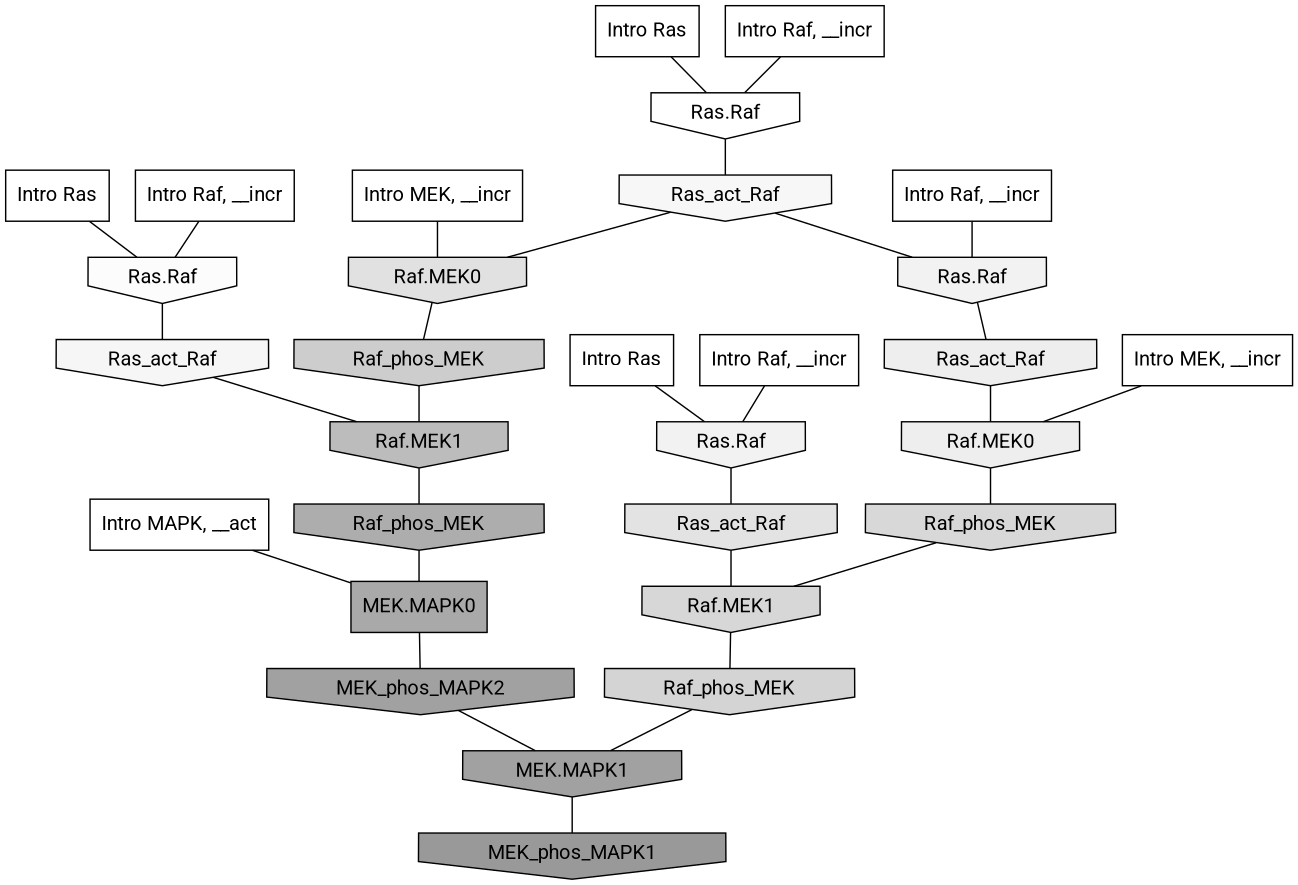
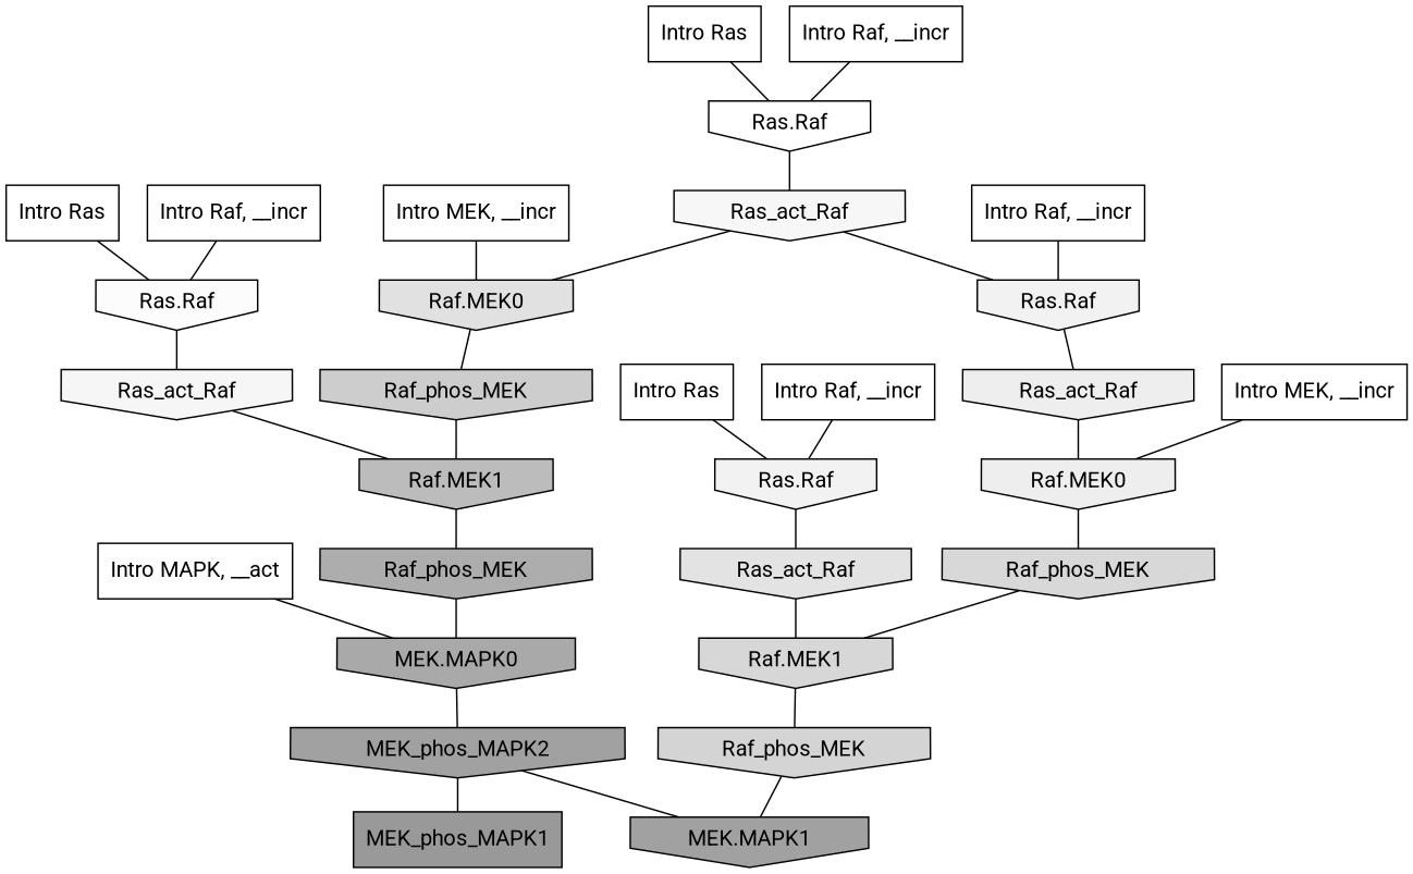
  digraph {
    fontname=Roboto
    rankdir=TB
    ranksep=0.30
    node [fillcolor="0.000 0.000 1.000" fontname=Roboto shape=invhouse style=filled]
    edge [color="0.000 0.000 0.000" dir=none fontname=Roboto]
    n1 [label="Intro Ras" shape=rectangle]
    n2 [fillcolor="0.000 0.000 0.947" label="Ras.Raf"]
    n3 [fillcolor="0.000 0.000 0.890" label=Ras_act_Raf]
    n4 [label="Intro Ras" shape=rectangle]
    n5 [label="Ras.Raf"]
    n6 [fillcolor="0.000 0.000 0.966" label=Ras_act_Raf]
    n7 [label="Intro Ras" shape=rectangle]
    n8 [fillcolor="0.000 0.000 0.988" label="Ras.Raf"]
    n9 [fillcolor="0.000 0.000 0.962" label=Ras_act_Raf]
    n10 [label="Intro Raf, __incr" shape=rectangle]
    n11 [label="Intro Raf, __incr" shape=rectangle]
    n12 [fillcolor="0.000 0.000 0.948" label="Ras.Raf"]
    n13 [fillcolor="0.000 0.000 0.933" label=Ras_act_Raf]
    n14 [label="Intro Raf, __incr" shape=rectangle]
    n15 [label="Intro Raf, __incr" shape=rectangle]
    n16 [label="Intro MEK, __incr" shape=rectangle]
    n17 [fillcolor="0.000 0.000 0.879" label="Raf.MEK0"]
    n18 [fillcolor="0.000 0.000 0.801" label=Raf_phos_MEK]
    n19 [label="Intro MEK, __incr" shape=rectangle]
    n20 [fillcolor="0.000 0.000 0.933" label="Raf.MEK0"]
    n21 [fillcolor="0.000 0.000 0.847" label=Raf_phos_MEK]
    n22 [label="Intro MAPK, __act" shape=rectangle]
-   n23 [fillcolor="0.000 0.000 0.664" label="MEK.MAPK0" shape=box]
+   n23 [fillcolor="0.000 0.000 0.664" label="MEK.MAPK0"]
    n24 [fillcolor="0.000 0.000 0.630" label=MEK_phos_MAPK2]
    n25 [fillcolor="0.000 0.000 0.738" label="Raf.MEK1"]
    n26 [fillcolor="0.000 0.000 0.676" label=Raf_phos_MEK]
    n27 [fillcolor="0.000 0.000 0.840" label="Raf.MEK1"]
    n28 [fillcolor="0.000 0.000 0.829" label=Raf_phos_MEK]
    n29 [fillcolor="0.000 0.000 0.630" label="MEK.MAPK1"]
-   n30 [fillcolor="0.000 0.000 0.600" label=MEK_phos_MAPK1]
+   n30 [fillcolor="0.000 0.000 0.600" label=MEK_phos_MAPK1 shape=box]
    n1 -> n2
    n2 -> n3
    n3 -> n27
    n4 -> n5
    n5 -> n6
    n6 -> n12
    n6 -> n17
    n7 -> n8
    n8 -> n9
    n9 -> n25
    n10 -> n8
    n11 -> n12
    n12 -> n13
    n13 -> n20
    n14 -> n2
    n15 -> n5
    n16 -> n17
    n17 -> n18
    n18 -> n25
    n19 -> n20
    n20 -> n21
    n21 -> n27
    n22 -> n23
    n23 -> n24
    n24 -> n29
    n25 -> n26
    n26 -> n23
    n27 -> n28
    n28 -> n29
-   n29 -> n30
+   n24 -> n30
  }
